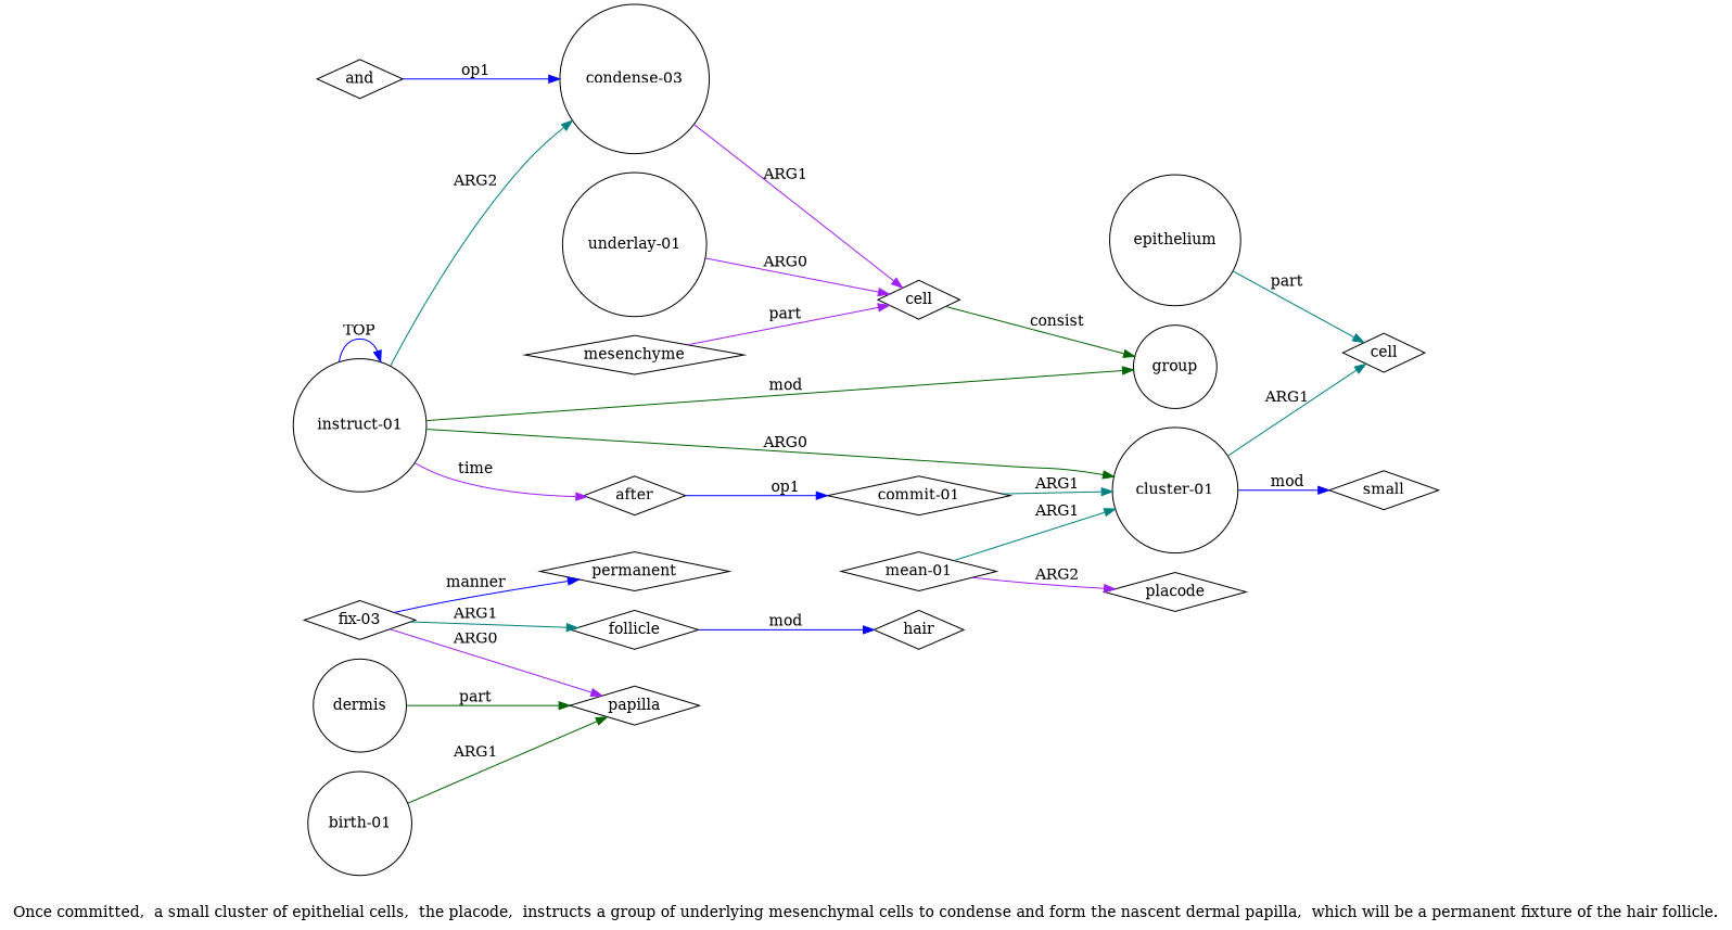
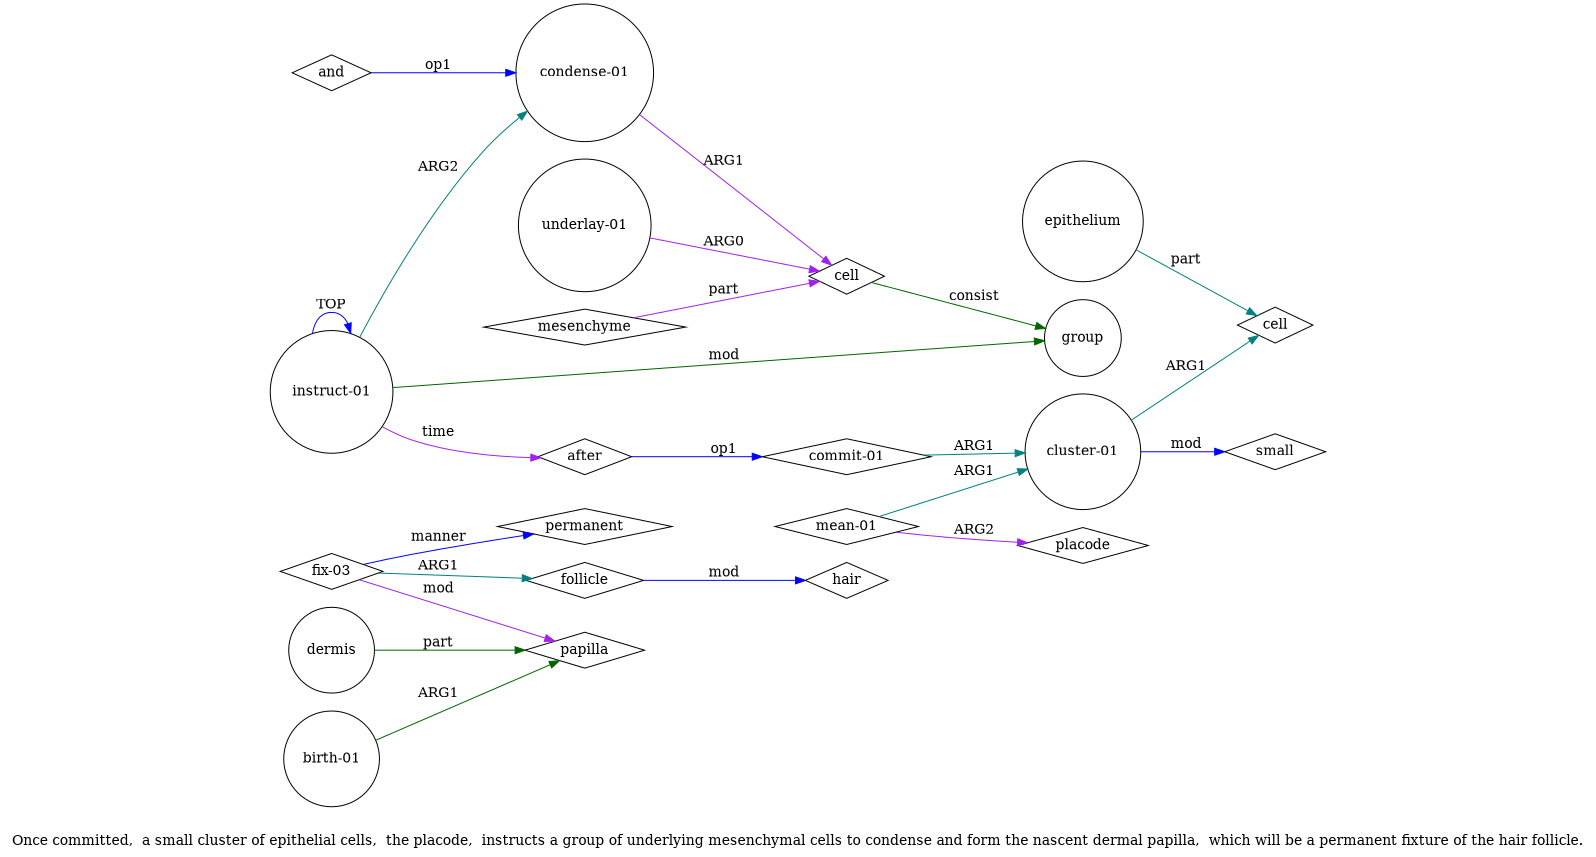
  digraph {
    label="Once committed,  a small cluster of epithelial cells,  the placode,  instructs a group of underlying mesenchymal cells to condense and form the nascent dermal papilla,  which will be a permanent fixture of the hair follicle."
    rankdir=LR
    node [color=black gold_label=cell shape=diamond test_label=cell]
    edge [color=blue gold_label=ARG1 test_label=ARG1]
    n1 [gold_ind=20 gold_label=permanent label=permanent test_ind=20 test_label=permanent]
    n2 [gold_ind=21 gold_label=after label=after test_ind=21 test_label=after]
    n3 [gold_ind=22 gold_label="commit-01" label="commit-01" test_ind=22 test_label="commit-01"]
    n4 [gold_ind=1 gold_label="cluster-01" label="cluster-01" shape=circle test_ind=1 test_label="cluster-01"]
    n5 [gold_ind=2 label=cell test_ind=2]
    n6 [gold_ind=4 gold_label=small label=small test_ind=4 test_label=small]
    n7 [gold_ind=15 gold_label=dermis label=dermis shape=circle test_ind=15 test_label=dermis]
    n8 [gold_ind=14 gold_label=papilla label=papilla test_ind=14 test_label=papilla]
    n9 [gold_ind=17 gold_label="fix-03" label="fix-03" test_ind=17 test_label="fix-03"]
    n10 [gold_ind=18 gold_label=follicle label=follicle test_ind=18 test_label=follicle]
    n11 [gold_ind=19 gold_label=hair label=hair test_ind=19 test_label=hair]
    n12 [gold_ind=16 gold_label="birth-01" label="birth-01" shape=circle test_ind=16 test_label="birth-01"]
    n13 [gold_ind=11 gold_label=and label=and test_ind=11 test_label=and]
-   n14 [gold_ind=12 gold_label="condense-01" label="condense-03" shape=circle test_ind=12 test_label="condense-01"]
+   n14 [gold_ind=12 gold_label="condense-01" label="condense-01" shape=circle test_ind=12 test_label="condense-01"]
    n15 [gold_ind=8 label=cell test_ind=8]
    n16 [gold_ind=7 gold_label=group label=group shape=circle test_ind=7 test_label=group]
    n17 [gold_ind=10 gold_label="underlay-01" label="underlay-01" shape=circle test_ind=10 test_label="underlay-01"]
    n18 [gold_ind=0 gold_label="instruct-01" label="instruct-01" shape=circle test_ind=0 test_label="instruct-01"]
    n19 [gold_ind=3 gold_label=epithelium label=epithelium shape=circle test_ind=3 test_label=epithelium]
    n20 [gold_ind=5 gold_label="mean-01" label="mean-01" test_ind=5 test_label="mean-01"]
    n21 [gold_ind=6 gold_label=placode label=placode test_ind=6 test_label=placode]
    n22 [gold_ind=9 gold_label=mesenchyme label=mesenchyme test_ind=9 test_label=mesenchyme]
    n2 -> n3 [gold_label=op1 label=op1 test_label=op1]
    n3 -> n4 [color=teal label=ARG1]
    n4 -> n5 [color=teal label=ARG1]
    n4 -> n6 [gold_label=mod label=mod test_label=mod]
    n7 -> n8 [color=darkgreen gold_label=part label=part test_label=part]
    n9 -> n1 [gold_label=manner label=manner test_label=manner]
-   n9 -> n8 [color=purple gold_label=ARG0 label=ARG0 test_label=ARG0]
+   n9 -> n8 [color=purple gold_label=ARG0 label=mod test_label=ARG0]
    n9 -> n10 [color=teal label=ARG1]
    n10 -> n11 [gold_label=mod label=mod test_label=mod]
    n12 -> n8 [color=darkgreen label=ARG1]
    n13 -> n14 [gold_label=op1 label=op1 test_label=op1]
    n14 -> n15 [color=purple label=ARG1]
    n15 -> n16 [color=darkgreen gold_label=consist label=consist test_label=consist]
    n17 -> n15 [color=purple gold_label=ARG0 label=ARG0 test_label=ARG0]
    n18 -> n2 [color=purple gold_label=time label=time test_label=time]
-   n18 -> n4 [color=darkgreen gold_label=ARG0 label=ARG0 test_label=ARG0]
    n18 -> n14 [color=teal gold_label=ARG2 label=ARG2 test_label=ARG2]
    n18 -> n16 [color=darkgreen label=mod]
    n18 -> n18 [gold_label=TOP label=TOP test_label=TOP]
    n19 -> n5 [color=teal gold_label=part label=part test_label=part]
    n20 -> n4 [color=teal label=ARG1]
    n20 -> n21 [color=purple gold_label=ARG2 label=ARG2 test_label=ARG2]
    n22 -> n15 [color=purple gold_label=part label=part test_label=part]
  }
